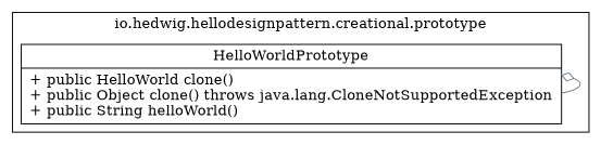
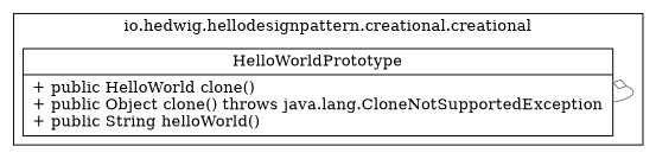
  digraph {
    n1 [label="{HelloWorldPrototype | + public HelloWorld clone()\l+ public Object clone() throws java.lang.CloneNotSupportedException\l+ public String helloWorld()\l}" shape=record]
    subgraph cluster_1 {
-     label="io.hedwig.hellodesignpattern.creational.prototype"
+     label="io.hedwig.hellodesignpattern.creational.creational"
      n1
    }
    n1 -> n1 [arrowtail=odiamond color=slategray dir=back fontsize=11]
  }
